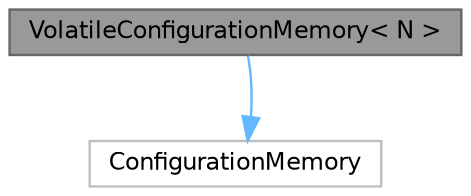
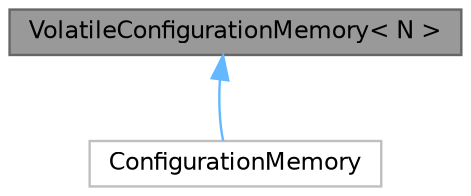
  digraph {
    node [fontname=Helvetica fontsize=10 shape=box style=filled]
    n1 [color=gray40 fillcolor=grey60 fontcolor=black height=0.2 label="VolatileConfigurationMemory\< N \>" width=0.4]
    n2 [color=grey75 fillcolor=white height=0.2 label=ConfigurationMemory width=0.4]
-   n2 -> n1 [color=steelblue1 dir=back fontname=Helvetica fontsize=10 labelfontname=Helvetica labelfontsize=10 style=solid]
+   n1 -> n2 [color=steelblue1 dir=back fontname=Helvetica fontsize=10 labelfontname=Helvetica labelfontsize=10 style=solid]
  }
